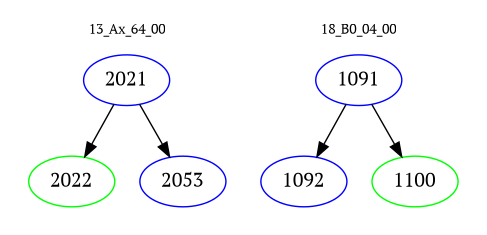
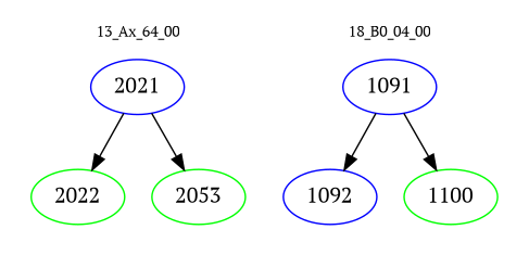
  digraph {
    fontname="PT Serif"
    node [color=blue fontname="PT Serif"]
    edge [color=black fontname="PT Serif"]
    n1 [label=2021]
    n2 [color=green label=2022]
-   n3 [label=2053]
+   n3 [color=green label=2053]
    n4 [label=1091]
    n5 [label=1092]
    n6 [color=green label=1100]
    subgraph cluster_1 {
      color=white
      fontsize=10
      label="13_Ax_64_00"
      n1
      n2
      n3
    }
    subgraph cluster_2 {
      color=white
      fontsize=10
      label="18_B0_04_00"
      n4
      n5
      n6
    }
    n1 -> n2
    n1 -> n3
    n4 -> n5
    n4 -> n6
  }
